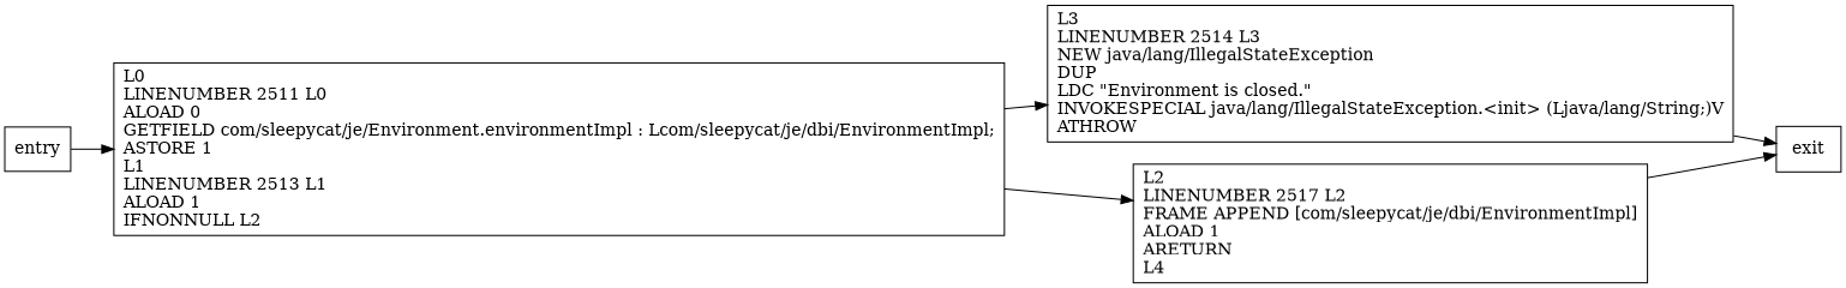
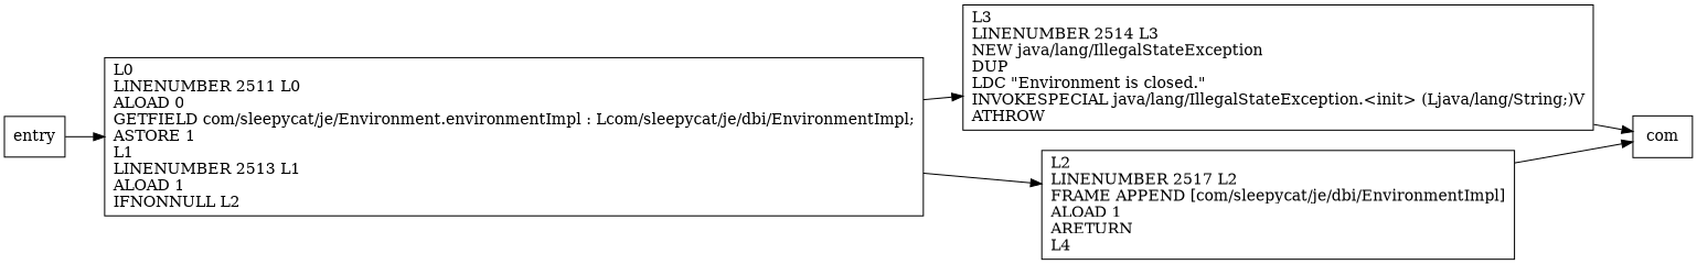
  digraph {
    rankdir=LR
    node [shape=record]
    n1 [label="L0\lLINENUMBER 2511 L0\lALOAD 0\lGETFIELD com/sleepycat/je/Environment.environmentImpl : Lcom/sleepycat/je/dbi/EnvironmentImpl;\lASTORE 1\lL1\lLINENUMBER 2513 L1\lALOAD 1\lIFNONNULL L2\l"]
    n2 [label="L3\lLINENUMBER 2514 L3\lNEW java/lang/IllegalStateException\lDUP\lLDC \"Environment is closed.\"\lINVOKESPECIAL java/lang/IllegalStateException.\<init\> (Ljava/lang/String;)V\lATHROW\l"]
    n3 [label="L2\lLINENUMBER 2517 L2\lFRAME APPEND [com/sleepycat/je/dbi/EnvironmentImpl]\lALOAD 1\lARETURN\lL4\l"]
-   exit
+   exit [label=com]
    entry
    n1 -> n2
    n1 -> n3
    n2 -> exit
    n3 -> exit
    entry -> n1
  }
